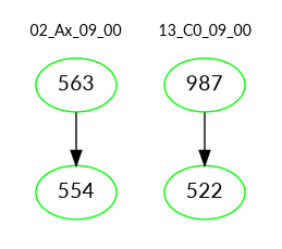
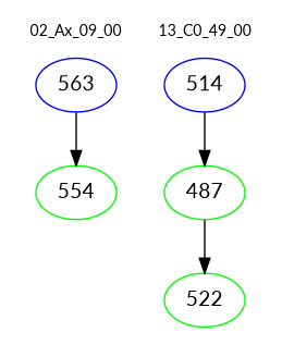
  digraph {
    fontname=Lato
    node [color=green fontname=Lato]
    edge [color=black fontname=Lato]
-   n1 [label=563]
+   n1 [color=blue label=563]
    n2 [label=554]
-   n4 [label=987]
+   n3 [color=blue label=514]
+   n4 [label=487]
    n5 [label=522]
    subgraph cluster_1 {
      color=white
      fontsize=10
      label="02_Ax_09_00"
      n1
      n2
    }
    subgraph cluster_2 {
      color=white
      fontsize=10
-     label="13_C0_09_00"
+     label="13_C0_49_00"
+     n3
      n4
      n5
    }
    n1 -> n2
+   n3 -> n4
    n4 -> n5
  }
